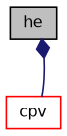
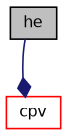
  digraph {
    rankdir=TB
    node [fontname=Helvetica fontsize=10 shape=record]
    n1 [color=black fillcolor=grey75 fontcolor=black height=0.2 label=he style=filled width=0.4]
    n2 [color=red height=0.2 label=cpv width=0.4]
-   n2 -> n1 [color=midnightblue fontname=Helvetica fontsize=10 labelfontname=Helvetica labelfontsize=10 style=solid arrowhead=diamond]
+   n1 -> n2 [color=midnightblue fontname=Helvetica fontsize=10 labelfontname=Helvetica labelfontsize=10 style=solid arrowhead=diamond]
  }
